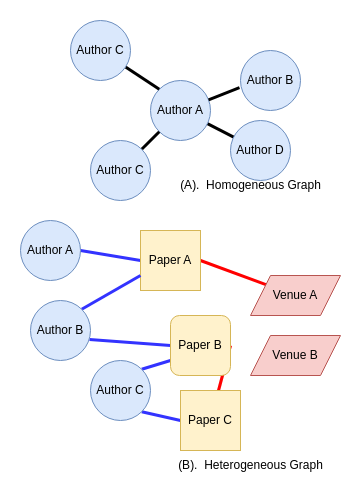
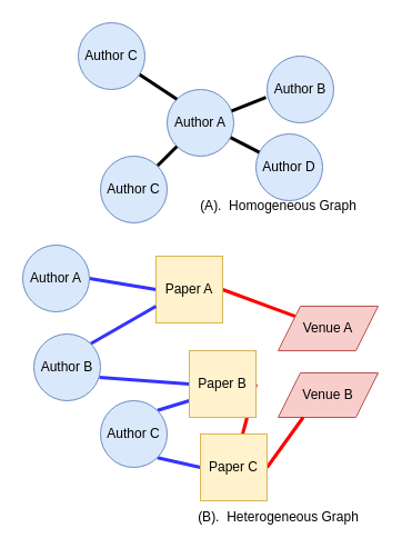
  <mxCell id="0" />
  <mxCell id="1" parent="0" />
  <mxCell id="2" value="" style="edgeStyle=none;rounded=0;orthogonalLoop=1;jettySize=auto;html=1;fontFamily=Garamond;fontSize=18;endArrow=none;endFill=0;strokeColor=#000000;strokeWidth=3;" edge="1" parent="1" source="3" target="28"><mxGeometry relative="1" as="geometry" /></mxCell>
  <mxCell id="3" value="Author A" style="ellipse;whiteSpace=wrap;html=1;aspect=fixed;fillColor=#dae8fc;strokeColor=#6c8ebf;" vertex="1" parent="1"><mxGeometry x="150" y="80" width="60" height="60" as="geometry" /></mxCell>
  <mxCell id="4" style="edgeStyle=none;rounded=0;orthogonalLoop=1;jettySize=auto;html=1;endArrow=none;endFill=0;fillColor=#dae8fc;strokeColor=#000000;exitX=-0.017;exitY=0.617;exitDx=0;exitDy=0;exitPerimeter=0;strokeWidth=3;" edge="1" parent="1" source="5" target="3"><mxGeometry relative="1" as="geometry"><mxPoint x="250" y="100" as="sourcePoint" /></mxGeometry></mxCell>
  <mxCell id="5" value="Author B" style="ellipse;whiteSpace=wrap;html=1;aspect=fixed;fillColor=#dae8fc;strokeColor=#6c8ebf;" vertex="1" parent="1"><mxGeometry x="240" y="50" width="60" height="60" as="geometry" /></mxCell>
  <mxCell id="6" style="edgeStyle=none;rounded=0;orthogonalLoop=1;jettySize=auto;html=1;exitX=1;exitY=0;exitDx=0;exitDy=0;entryX=0;entryY=1;entryDx=0;entryDy=0;endArrow=none;endFill=0;fillColor=#dae8fc;strokeColor=#000000;strokeWidth=3;" edge="1" parent="1" source="7" target="3"><mxGeometry relative="1" as="geometry" /></mxCell>
  <mxCell id="7" value="Author C" style="ellipse;whiteSpace=wrap;html=1;aspect=fixed;fillColor=#dae8fc;strokeColor=#6c8ebf;" vertex="1" parent="1"><mxGeometry x="90" y="140" width="60" height="60" as="geometry" /></mxCell>
  <mxCell id="8" style="rounded=0;orthogonalLoop=1;jettySize=auto;html=1;entryX=0;entryY=0;entryDx=0;entryDy=0;endArrow=none;endFill=0;fillColor=#dae8fc;strokeColor=#000000;strokeWidth=3;" edge="1" parent="1" source="9" target="3"><mxGeometry relative="1" as="geometry" /></mxCell>
  <mxCell id="9" value="Author C" style="ellipse;whiteSpace=wrap;html=1;aspect=fixed;fillColor=#dae8fc;strokeColor=#6c8ebf;" vertex="1" parent="1"><mxGeometry x="70" y="20" width="60" height="60" as="geometry" /></mxCell>
  <mxCell id="10" style="edgeStyle=none;rounded=0;orthogonalLoop=1;jettySize=auto;html=1;exitX=1;exitY=0.5;exitDx=0;exitDy=0;entryX=0;entryY=0.5;entryDx=0;entryDy=0;endArrow=none;endFill=0;strokeColor=#3333FF;strokeWidth=3;" edge="1" parent="1" source="11" target="13"><mxGeometry relative="1" as="geometry" /></mxCell>
  <mxCell id="11" value="Author A" style="ellipse;whiteSpace=wrap;html=1;aspect=fixed;fillColor=#dae8fc;strokeColor=#6c8ebf;" vertex="1" parent="1"><mxGeometry x="20" y="220" width="60" height="60" as="geometry" /></mxCell>
  <mxCell id="12" style="edgeStyle=none;rounded=0;orthogonalLoop=1;jettySize=auto;html=1;exitX=1;exitY=0.5;exitDx=0;exitDy=0;endArrow=none;endFill=0;strokeColor=#FF0000;strokeWidth=3;" edge="1" parent="1" source="13" target="14"><mxGeometry relative="1" as="geometry" /></mxCell>
  <mxCell id="13" value="Paper A" style="whiteSpace=wrap;html=1;aspect=fixed;fillColor=#fff2cc;strokeColor=#d6b656;" vertex="1" parent="1"><mxGeometry x="140" y="230" width="60" height="60" as="geometry" /></mxCell>
  <mxCell id="14" value="Venue A" style="shape=parallelogram;perimeter=parallelogramPerimeter;whiteSpace=wrap;html=1;fixedSize=1;fillColor=#f8cecc;strokeColor=#b85450;" vertex="1" parent="1"><mxGeometry x="250" y="275" width="90" height="40" as="geometry" /></mxCell>
  <mxCell id="15" style="edgeStyle=none;rounded=0;orthogonalLoop=1;jettySize=auto;html=1;exitX=1;exitY=0;exitDx=0;exitDy=0;entryX=0;entryY=0.75;entryDx=0;entryDy=0;endArrow=none;endFill=0;strokeColor=#3333FF;strokeWidth=3;" edge="1" parent="1" source="17" target="13"><mxGeometry relative="1" as="geometry" /></mxCell>
  <mxCell id="16" style="edgeStyle=none;rounded=0;orthogonalLoop=1;jettySize=auto;html=1;exitX=0.983;exitY=0.65;exitDx=0;exitDy=0;entryX=0;entryY=0.5;entryDx=0;entryDy=0;endArrow=none;endFill=0;exitPerimeter=0;strokeColor=#3333FF;strokeWidth=3;" edge="1" parent="1" source="17" target="22"><mxGeometry relative="1" as="geometry" /></mxCell>
  <mxCell id="17" value="Author B" style="ellipse;whiteSpace=wrap;html=1;aspect=fixed;fillColor=#dae8fc;strokeColor=#6c8ebf;" vertex="1" parent="1"><mxGeometry x="30" y="300" width="60" height="60" as="geometry" /></mxCell>
  <mxCell id="18" style="edgeStyle=none;rounded=0;orthogonalLoop=1;jettySize=auto;html=1;exitX=1;exitY=0;exitDx=0;exitDy=0;entryX=0;entryY=0.75;entryDx=0;entryDy=0;endArrow=none;endFill=0;strokeColor=#3333FF;strokeWidth=3;" edge="1" parent="1" source="20" target="22"><mxGeometry relative="1" as="geometry" /></mxCell>
  <mxCell id="19" style="edgeStyle=none;rounded=0;orthogonalLoop=1;jettySize=auto;html=1;exitX=1;exitY=1;exitDx=0;exitDy=0;entryX=0;entryY=0.5;entryDx=0;entryDy=0;endArrow=none;endFill=0;strokeColor=#3333FF;strokeWidth=3;" edge="1" parent="1" source="20" target="25"><mxGeometry relative="1" as="geometry" /></mxCell>
  <mxCell id="20" value="Author C" style="ellipse;whiteSpace=wrap;html=1;aspect=fixed;fillColor=#dae8fc;strokeColor=#6c8ebf;" vertex="1" parent="1"><mxGeometry x="90" y="360" width="60" height="60" as="geometry" /></mxCell>
  <mxCell id="21" style="edgeStyle=none;rounded=0;orthogonalLoop=1;jettySize=auto;html=1;exitX=1;exitY=0.5;exitDx=0;exitDy=0;endArrow=none;endFill=0;strokeColor=#FF0000;strokeWidth=3;" edge="1" parent="1" source="22" target="25"><mxGeometry relative="1" as="geometry" /></mxCell>
- <mxCell id="22" value="Paper B" style="whiteSpace=wrap;html=1;aspect=fixed;fillColor=#fff2cc;strokeColor=#d6b656;rounded=1;" vertex="1" parent="1"><mxGeometry x="170" y="315" width="60" height="60" as="geometry" /></mxCell>
+ <mxCell id="22" value="Paper B" style="whiteSpace=wrap;html=1;aspect=fixed;fillColor=#fff2cc;strokeColor=#d6b656;" vertex="1" parent="1"><mxGeometry x="170" y="315" width="60" height="60" as="geometry" /></mxCell>
  <mxCell id="23" value="Venue B" style="shape=parallelogram;perimeter=parallelogramPerimeter;whiteSpace=wrap;html=1;fixedSize=1;fillColor=#f8cecc;strokeColor=#b85450;" vertex="1" parent="1"><mxGeometry x="250" y="335" width="90" height="40" as="geometry" /></mxCell>
+ <mxCell id="24" style="edgeStyle=none;rounded=0;orthogonalLoop=1;jettySize=auto;html=1;exitX=1;exitY=0.5;exitDx=0;exitDy=0;entryX=0.25;entryY=1;entryDx=0;entryDy=0;endArrow=none;endFill=0;strokeColor=#FF0000;strokeWidth=3;" edge="1" parent="1" source="25" target="23"><mxGeometry relative="1" as="geometry" /></mxCell>
  <mxCell id="25" value="Paper C" style="whiteSpace=wrap;html=1;aspect=fixed;fillColor=#fff2cc;strokeColor=#d6b656;" vertex="1" parent="1"><mxGeometry x="180" y="390" width="60" height="60" as="geometry" /></mxCell>
  <mxCell id="26" value="(A).&amp;nbsp; Homogeneous Graph" style="text;html=1;align=center;verticalAlign=middle;resizable=0;points=[];autosize=1;strokeColor=none;fillColor=none;" vertex="1" parent="1"><mxGeometry x="170" y="170" width="160" height="30" as="geometry" /></mxCell>
  <mxCell id="27" value="(B).&amp;nbsp;&amp;nbsp;&lt;span style=&quot;background-color: initial;&quot;&gt;Heterogeneous Graph&lt;/span&gt;" style="text;html=1;align=center;verticalAlign=middle;resizable=0;points=[];autosize=1;strokeColor=none;fillColor=none;" vertex="1" parent="1"><mxGeometry x="165" y="450" width="170" height="30" as="geometry" /></mxCell>
  <mxCell id="28" value="Author D" style="ellipse;whiteSpace=wrap;html=1;aspect=fixed;fillColor=#dae8fc;strokeColor=#6c8ebf;" vertex="1" parent="1"><mxGeometry x="230" y="120" width="60" height="60" as="geometry" /></mxCell>
